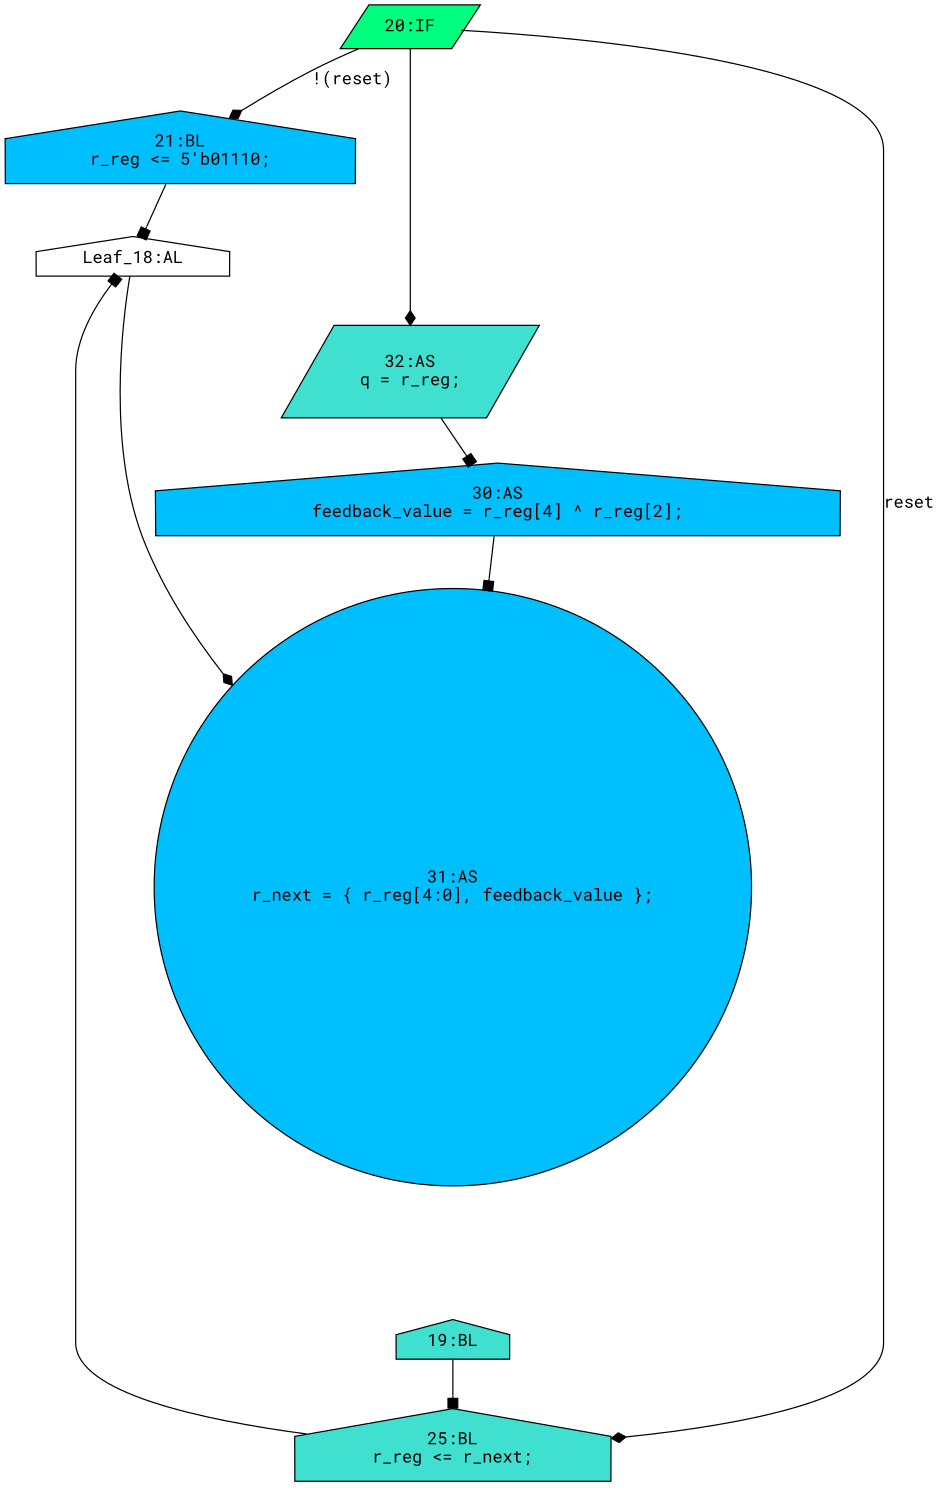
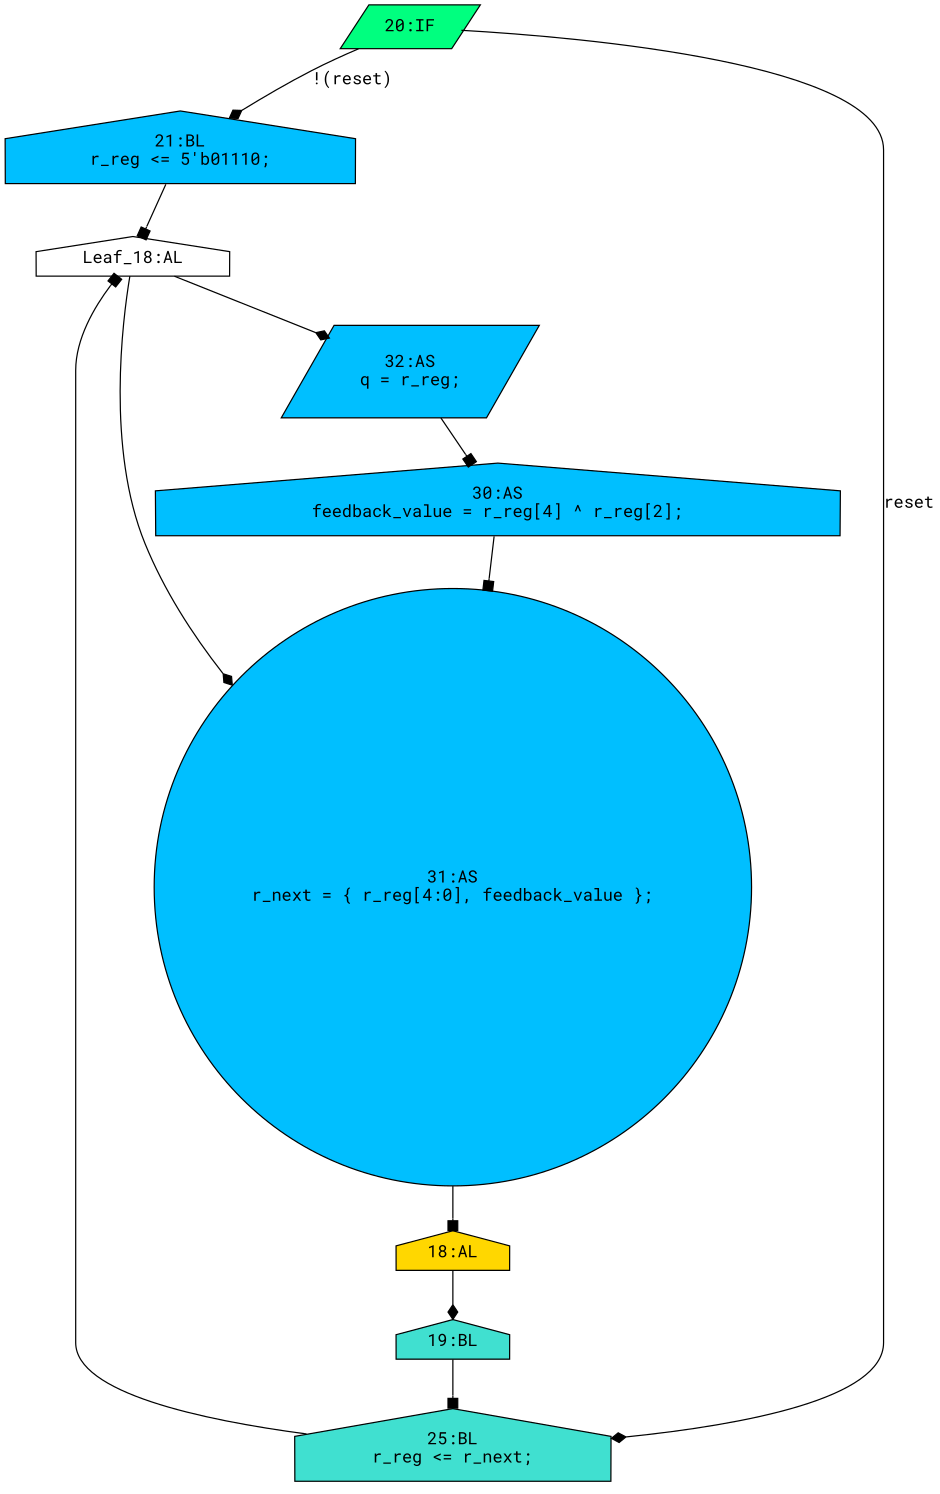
  strict digraph {
    fontname="Roboto Mono"
    node [fillcolor=deepskyblue fontname="Roboto Mono" shape=house statements="[]" style=filled typ=Block]
    edge [arrowhead=box fontname="Roboto Mono"]
    n1 [ast="<pyverilog.vparser.ast.IfStatement object at 0x7f557eca3610>" fillcolor=springgreen label="20:IF" shape=parallelogram typ=IfStatement]
    n2 [ast="<pyverilog.vparser.ast.Block object at 0x7f557ec56810>" label="21:BL\nr_reg <= 5'b01110;" statements="[<pyverilog.vparser.ast.NonblockingSubstitution object at 0x7f557eca3210>]"]
    n3 [ast="<pyverilog.vparser.ast.Block object at 0x7f557ec4ecd0>" fillcolor=turquoise label="25:BL\nr_reg <= r_next;" statements="[<pyverilog.vparser.ast.NonblockingSubstitution object at 0x7f557ec4ebd0>]"]
    n4 [def_var="['r_reg']" label="Leaf_18:AL" fillcolor="" statements="" style="" typ=""]
    n5 [ast="<pyverilog.vparser.ast.Assign object at 0x7f557eca6090>" def_var="['r_next']" label="31:AS\nr_next = { r_reg[4:0], feedback_value };" shape=circle typ=Assign use_var="['r_reg', 'feedback_value']"]
-   n6 [ast="<pyverilog.vparser.ast.Assign object at 0x7f5582bc5d10>" def_var="['q']" fillcolor=turquoise label="32:AS\nq = r_reg;" shape=parallelogram typ=Assign use_var="['r_reg']"]
+   n6 [ast="<pyverilog.vparser.ast.Assign object at 0x7f5582bc5d10>" def_var="['q']" label="32:AS\nq = r_reg;" shape=parallelogram typ=Assign use_var="['r_reg']"]
+   n7 [ast="<pyverilog.vparser.ast.Always object at 0x7f557ec56bd0>" clk_sens=True fillcolor=gold label="18:AL" sens="['clk']" typ=Always use_var="['reset', 'r_next']"]
    n8 [ast="<pyverilog.vparser.ast.Block object at 0x7f557eca3110>" fillcolor=turquoise label="19:BL"]
    n9 [ast="<pyverilog.vparser.ast.Assign object at 0x7f557ecb1250>" def_var="['feedback_value']" label="30:AS\nfeedback_value = r_reg[4] ^ r_reg[2];" typ=Assign use_var="['r_reg', 'r_reg']"]
    n1 -> n2 [arrowhead=diamond cond="['reset']" label="!(reset)" lineno=20]
    n1 -> n3 [arrowhead=diamond cond="['reset']" label=reset lineno=20]
    n2 -> n4 [cond="[]" lineno=None]
    n3 -> n4 [cond="[]" lineno=None]
    n4 -> n5 [arrowhead=diamond]
-   n1 -> n6 [arrowhead=diamond]
+   n4 -> n6 [arrowhead=diamond]
+   n5 -> n7
    n6 -> n9
+   n7 -> n8 [arrowhead=diamond cond="[]" lineno=None]
    n8 -> n3 [cond="[]" lineno=None]
    n9 -> n5
  }
